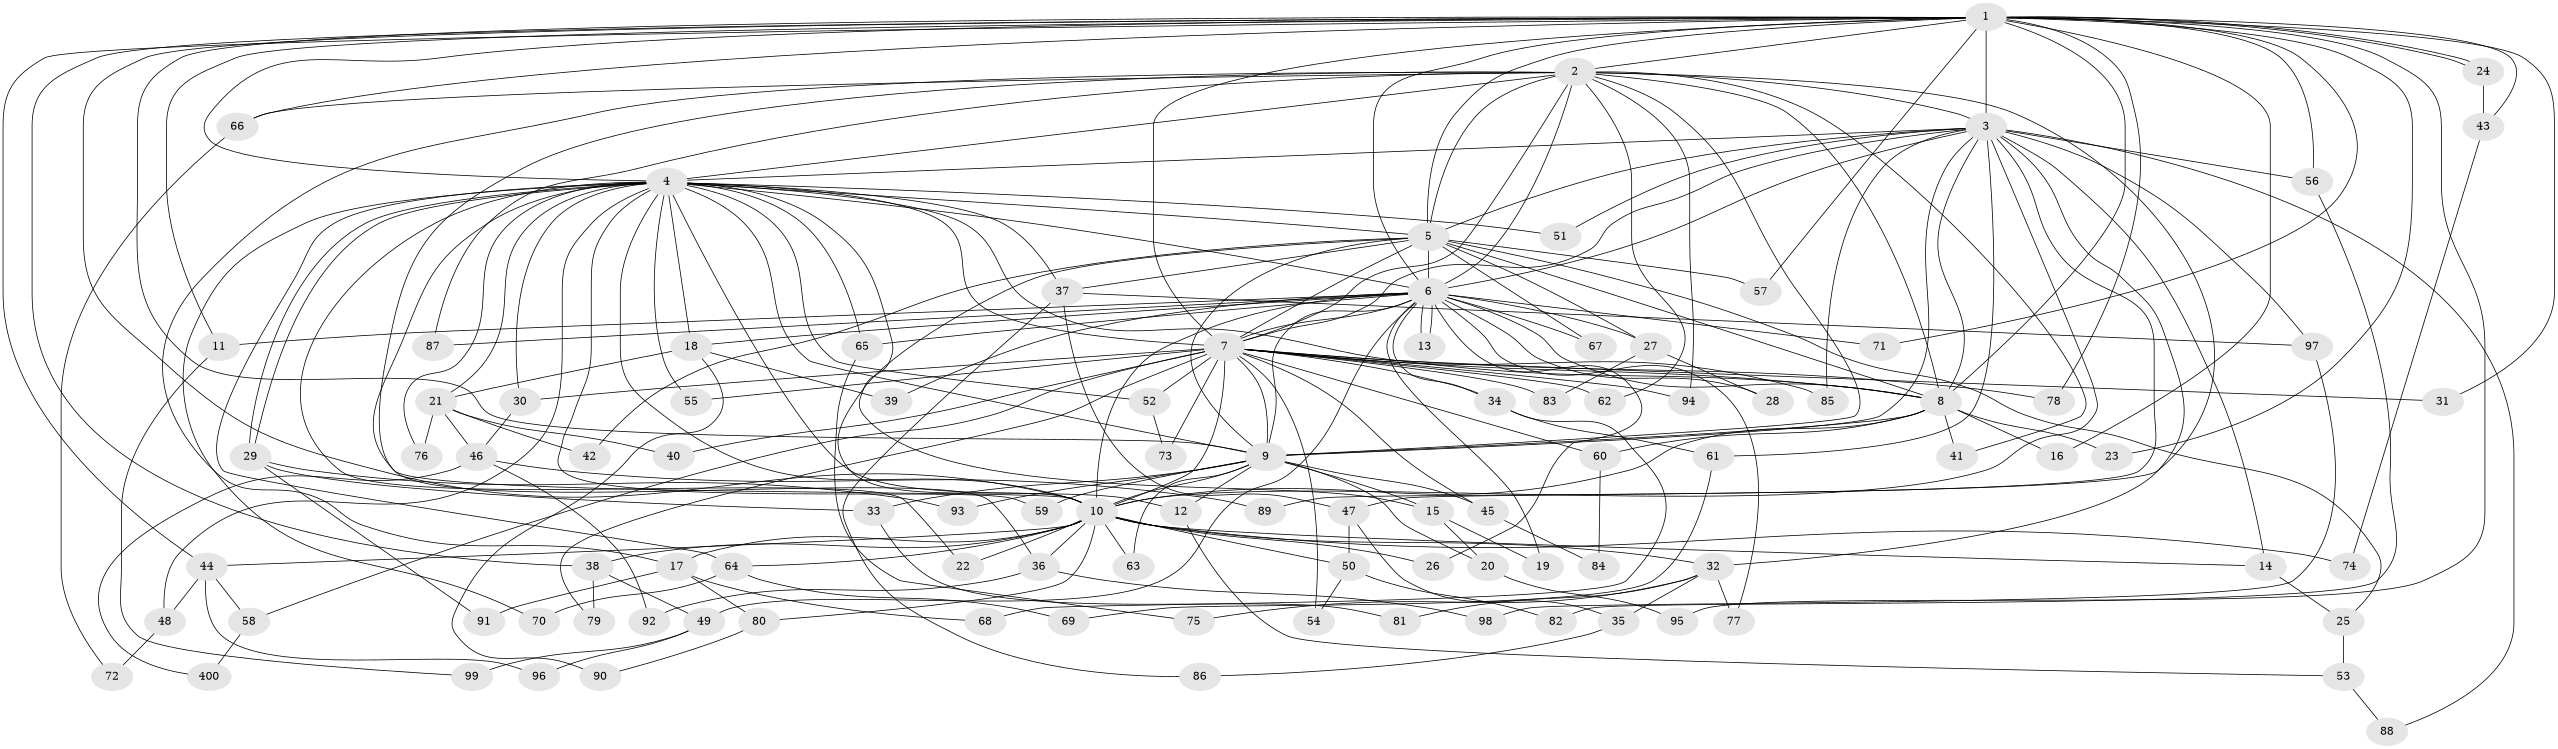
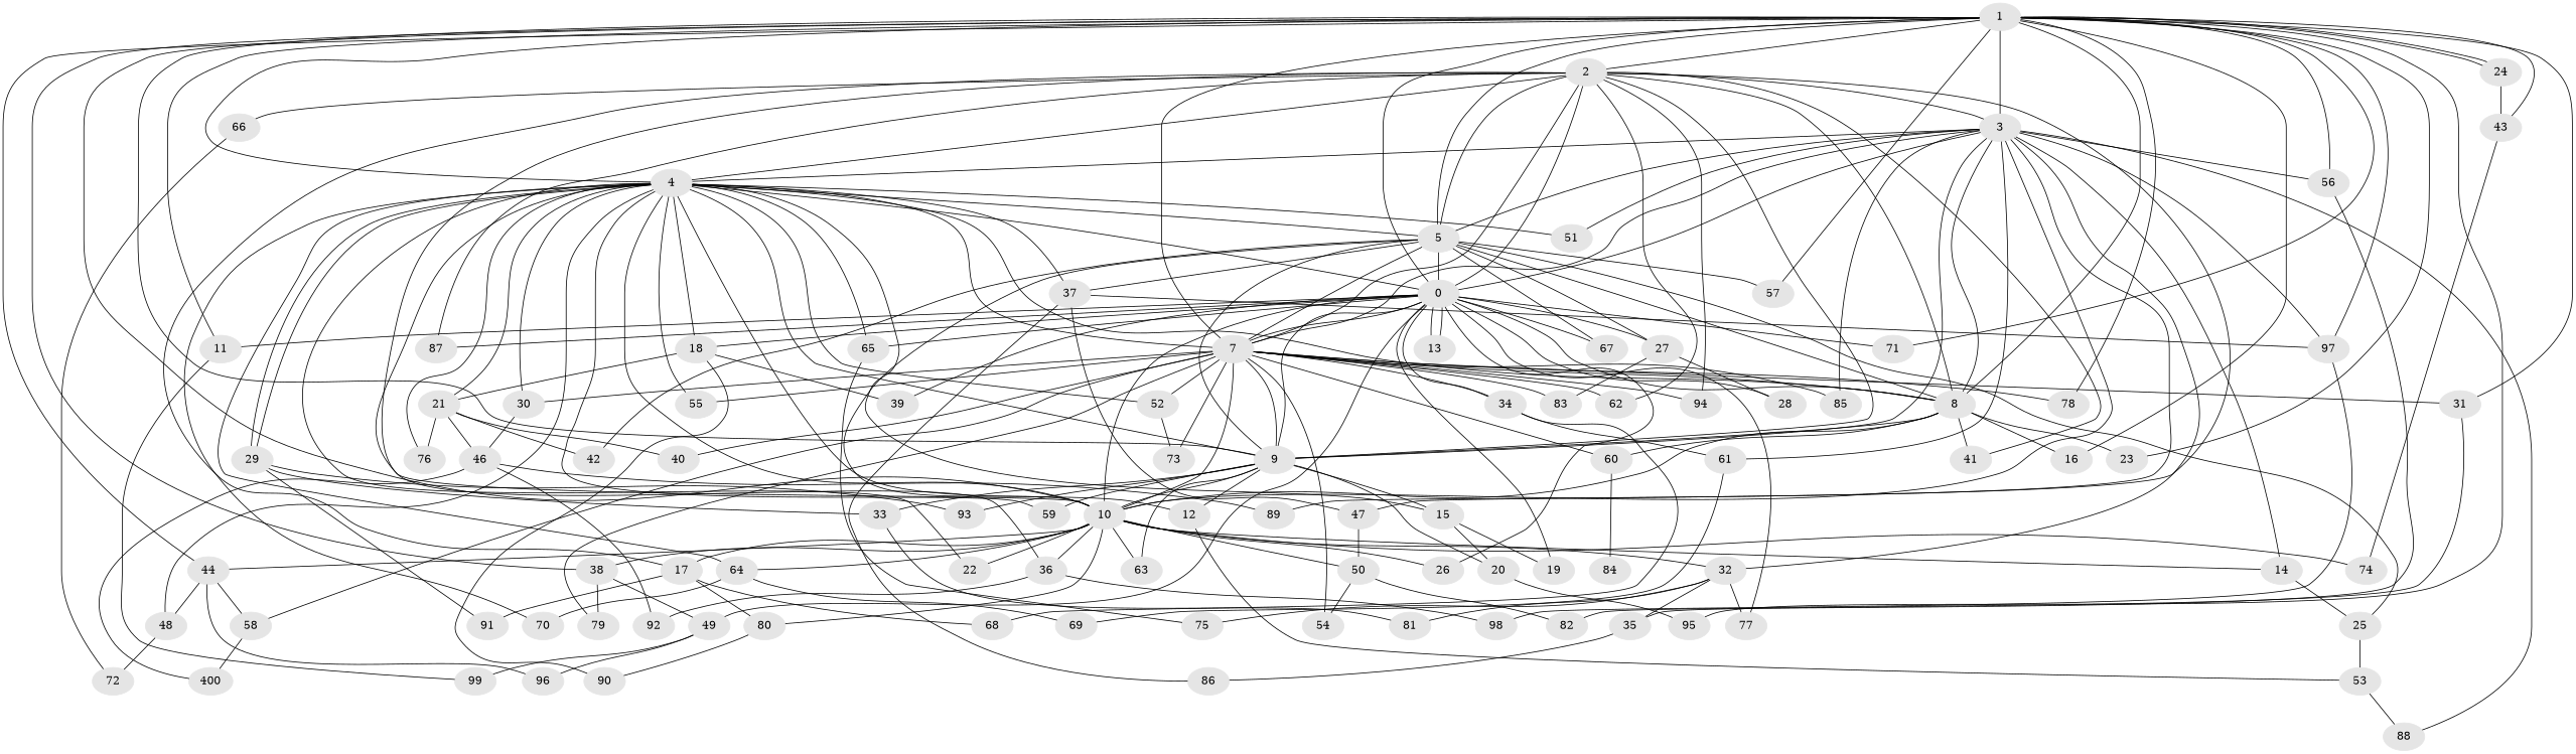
  graph {
    node [color=gray90 style=filled]
    1
    2
    3
    4
    5
-   6
+   6 [label=0]
    7
    8
    9
    10
    11
    16
    23
    24
    31
    38
    43
    44
    56
    57
    66
    71
    78
    95
    17
    41
    47
    62
    87
    94
    14
    32
    51
    61
    85
    88
    89
    97
    12
    15
    18
    21
    22
    29
    30
    36
    37
    48
    52
    55
    59
    64
    65
    70
    76
    25
    27
    42
    67
    13
    19
    26
    28
    34
    39
    49
    77
    40
-   45
    54
    58
    60
    73
    79
    83
    20
    33
    63
    93
    50
    74
    80
    99
    35
    96
    82
    72
    68
    91
    75
    81
    69
    98
    53
    90
    46
    92
    86
    84
    n100 [label=400]
    1 -- 2
    1 -- 3
    1 -- 4
    1 -- 5
    1 -- 6
    1 -- 7
    1 -- 8
    1 -- 9
    1 -- 10
    1 -- 11
    1 -- 16
    1 -- 23
    1 -- 24
    1 -- 24
    1 -- 31
    1 -- 38
    1 -- 43
    1 -- 44
    1 -- 56
    1 -- 57
-   1 -- 66
+   1 -- 97
    1 -- 71
    1 -- 78
    1 -- 95
    2 -- 3
    2 -- 4
    2 -- 5
    2 -- 6
    2 -- 7
    2 -- 8
    2 -- 9
    2 -- 10
    2 -- 66
    2 -- 17
    2 -- 41
    2 -- 47
    2 -- 62
    2 -- 87
    2 -- 94
    3 -- 4
    3 -- 5
    3 -- 6
    3 -- 7
    3 -- 8
    3 -- 9
    3 -- 10
    3 -- 56
    3 -- 14
    3 -- 32
    3 -- 51
    3 -- 61
    3 -- 85
    3 -- 88
    3 -- 89
    3 -- 97
    4 -- 5
    4 -- 6
    4 -- 7
    4 -- 8
    4 -- 9
    4 -- 10
    4 -- 51
    4 -- 12
    4 -- 15
    4 -- 18
    4 -- 21
    4 -- 22
    4 -- 29
    4 -- 29
    4 -- 30
    4 -- 36
    4 -- 37
    4 -- 48
    4 -- 52
    4 -- 55
    4 -- 59
    4 -- 64
    4 -- 65
    4 -- 70
    4 -- 76
    5 -- 6
    5 -- 7
    5 -- 8
    5 -- 9
    5 -- 10
    5 -- 57
    5 -- 37
    5 -- 25
    5 -- 27
    5 -- 42
    5 -- 67
    6 -- 7
    6 -- 8
    6 -- 9
    6 -- 10
    6 -- 11
    6 -- 71
    6 -- 87
    6 -- 18
    6 -- 65
    6 -- 27
    6 -- 67
    6 -- 13
    6 -- 13
    6 -- 19
    6 -- 26
    6 -- 28
    6 -- 34
    6 -- 39
    6 -- 49
    6 -- 77
    7 -- 8
    7 -- 9
    7 -- 10
    7 -- 31
    7 -- 78
    7 -- 62
    7 -- 94
    7 -- 85
    7 -- 30
    7 -- 52
    7 -- 55
    7 -- 34
    7 -- 40
-   7 -- 45
    7 -- 54
    7 -- 58
    7 -- 60
    7 -- 73
    7 -- 79
    7 -- 83
    8 -- 9
    8 -- 10
    8 -- 16
    8 -- 23
    8 -- 41
    8 -- 60
    9 -- 10
    9 -- 12
    9 -- 15
    9 -- 59
-   9 -- 45
    9 -- 20
    9 -- 33
    9 -- 63
    9 -- 93
    10 -- 38
    10 -- 44
    10 -- 17
    10 -- 14
    10 -- 32
    10 -- 22
    10 -- 36
    10 -- 64
    10 -- 26
    10 -- 63
    10 -- 50
    10 -- 74
    10 -- 80
    11 -- 99
    24 -- 43
-   47 -- 35
+   31 -- 35
    38 -- 49
    38 -- 79
    43 -- 74
    44 -- 48
    44 -- 58
    44 -- 96
    56 -- 82
    66 -- 72
    17 -- 80
    17 -- 68
    17 -- 91
    47 -- 50
    14 -- 25
    32 -- 77
    32 -- 35
    32 -- 75
    32 -- 81
    61 -- 69
    97 -- 98
    12 -- 53
    15 -- 19
    15 -- 20
    18 -- 21
    18 -- 39
    18 -- 90
    21 -- 76
    21 -- 42
    21 -- 40
    21 -- 46
    29 -- 33
    29 -- 93
    29 -- 91
    30 -- 46
    36 -- 98
    36 -- 92
    37 -- 47
    37 -- 97
    37 -- 86
    48 -- 72
    52 -- 73
    64 -- 70
    64 -- 69
    65 -- 75
    25 -- 53
    27 -- 28
    27 -- 83
    34 -- 61
    34 -- 68
    49 -- 99
    49 -- 96
-   45 -- 84
    58 -- n100
    60 -- 84
    20 -- 95
    33 -- 81
    50 -- 54
    50 -- 82
    80 -- 90
    35 -- 86
    53 -- 88
    46 -- 89
    46 -- 92
    46 -- n100
  }
